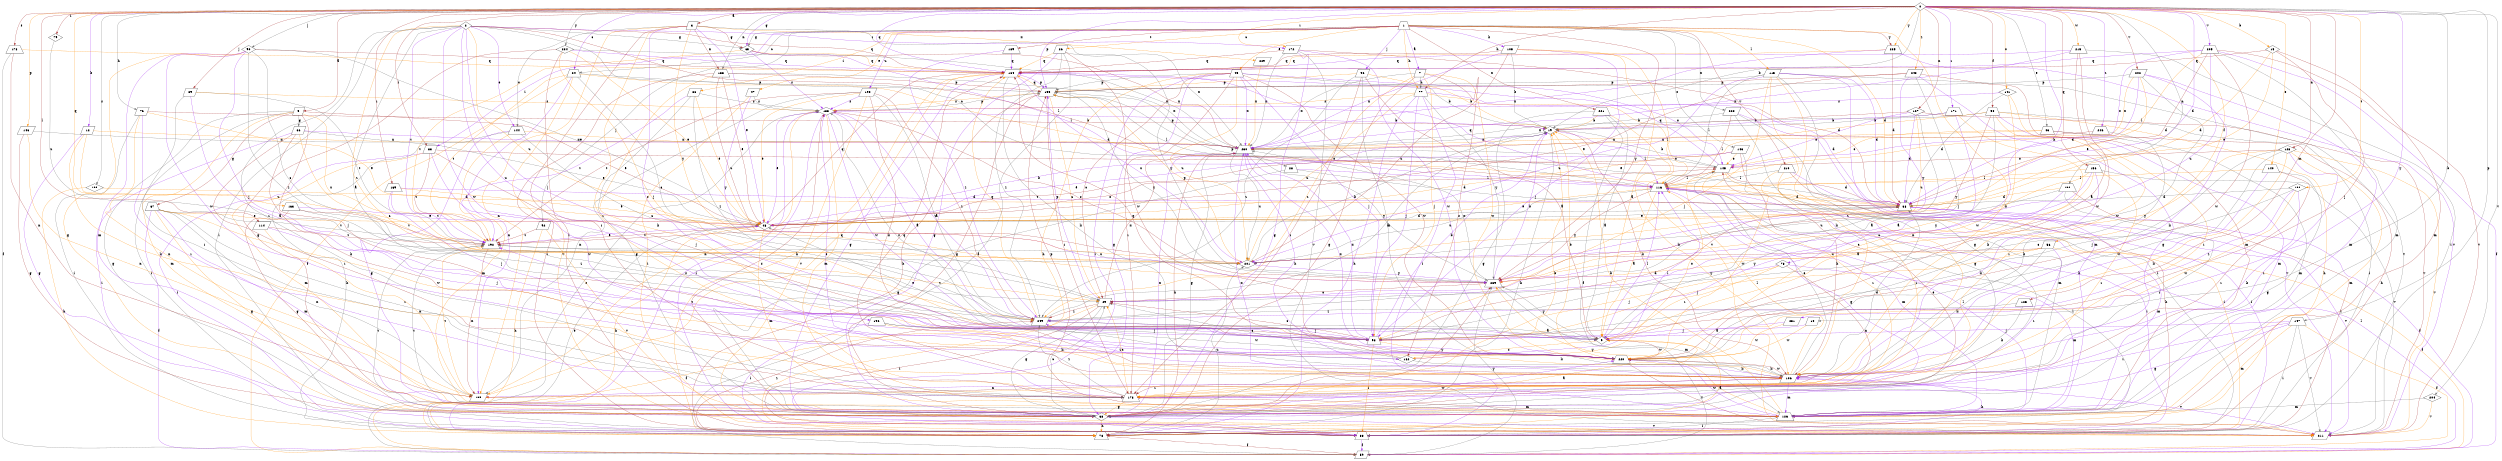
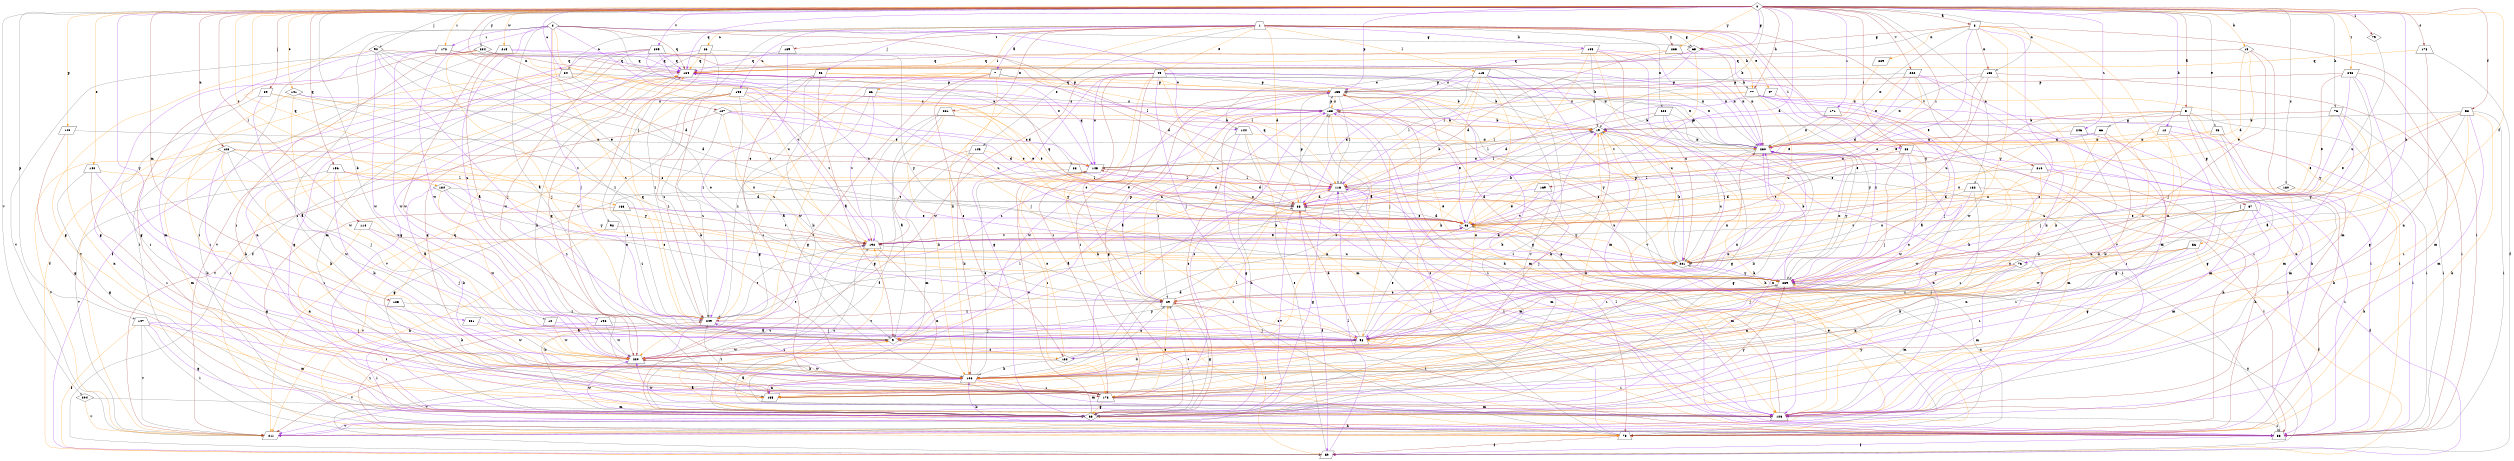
  strict digraph {
    node [shape=trapezium]
    edge [color=purple]
    0 [shape=diamond]
    3 [shape=parallelogram]
    5 [shape=parallelogram]
    10 [shape=parallelogram]
    12 [shape=parallelogram]
    15 [shape=diamond]
    19 [shape=diamond]
    24
    38
    43
    56 [shape=parallelogram]
    58
    65 [shape=diamond]
    73 [shape=diamond]
    76 [shape=parallelogram]
    77
    79 [shape=diamond]
    83 [shape=parallelogram]
    89 [shape=parallelogram]
    90 [shape=diamond]
    114 [shape=parallelogram]
    125
    127 [shape=diamond]
    128 [shape=diamond]
    132
    133
    140
    141 [shape=diamond]
    146 [shape=parallelogram]
    147
    155 [shape=parallelogram]
    156
    163
    164 [shape=parallelogram]
    169
    171
    172 [shape=parallelogram]
    178
    180 [shape=diamond]
    184 [shape=diamond]
    202 [shape=parallelogram]
    204 [shape=diamond]
    205
    215
    231 [shape=parallelogram]
    234 [shape=diamond]
    235
    246
    248 [shape=parallelogram]
    239
    88
    144
    173
    48 [shape=diamond]
    135 [shape=parallelogram]
    182 [shape=diamond]
    229 [shape=parallelogram]
    230
    98
    201 [shape=diamond]
    66 [shape=parallelogram]
    67
    68 [shape=diamond]
    126
    220
    106 [shape=parallelogram]
    116
    78
    192
    29 [shape=parallelogram]
    59 [shape=parallelogram]
    211 [shape=parallelogram]
    145 [shape=parallelogram]
    9 [shape=diamond]
    183 [shape=diamond]
    249 [shape=parallelogram]
    1
    7 [shape=parallelogram]
    26 [shape=parallelogram]
    45
    47 [shape=parallelogram]
    86 [shape=parallelogram]
    92 [shape=parallelogram]
    96 [shape=parallelogram]
    105 [shape=parallelogram]
    115 [shape=parallelogram]
    143 [shape=parallelogram]
    189
    193 [shape=parallelogram]
    210
    221
    228 [shape=parallelogram]
    2 [shape=diamond]
    28
    196
    0 -> 3 [color=brown label=a]
    0 -> 5 [color=brown label=a]
    0 -> 10 [color=gray40 label=b]
    0 -> 12 [label=b]
    0 -> 15 [color=darkorange label=b]
    0 -> 19 [color=gray40 label=b]
    0 -> 24 [label=c]
    0 -> 38 [label=d]
    0 -> 43 [color=gray40 label=e]
    0 -> 56 [color=darkorange label=f]
    0 -> 58 [color=brown label=f]
    0 -> 65 [label=g]
    0 -> 73 [label=h]
    0 -> 76 [color=gray40 label=h]
    0 -> 77 [color=brown label=h]
    0 -> 79 [color=brown label=i]
    0 -> 83 [color=brown label=i]
    0 -> 89 [color=brown label=j]
    0 -> 90 [color=gray40 label=j]
    0 -> 114 [color=brown label=l]
    0 -> 125 [color=brown label=m]
    0 -> 127 [color=brown label=n]
    0 -> 128 [color=brown label=n]
    0 -> 132 [color=gray40 label=n]
    0 -> 133 [color=gray40 label=n]
    0 -> 140 [color=darkorange label=o]
    0 -> 141 [color=darkorange label=o]
    0 -> 146 [color=darkorange label=p]
    0 -> 147 [color=gray40 label=p]
    0 -> 155 [label=p]
    0 -> 156 [color=brown label=q]
    0 -> 163 [color=darkorange label=q]
    0 -> 164 [label=q]
    0 -> 169 [color=brown label=r]
    0 -> 171 [label=r]
    0 -> 172 [color=darkorange label=r]
    0 -> 178 [color=brown label=s]
    0 -> 180 [color=gray40 label=s]
    0 -> 184 [color=darkorange label=t]
    0 -> 202 [color=brown label=v]
    0 -> 204 [color=gray40 label=v]
    0 -> 205 [label=v]
    0 -> 215 [color=darkorange label=w]
    0 -> 231 [label=y]
    0 -> 234 [color=gray40 label=y]
    0 -> 235 [color=darkorange label=y]
    0 -> 246 [label=z]
    0 -> 248 [color=darkorange label=z]
    3 -> 65 [color=brown label=g]
    3 -> 133 [color=brown label=n]
    3 -> 239 [color=darkorange label=y]
    3 -> 88 [color=brown label=i]
    3 -> 144 [color=gray40 label=o]
    3 -> 173 [color=darkorange label=r]
    3 -> 48 [label=e]
    3 -> 135 [color=darkorange label=n]
    3 -> 182 [label=s]
    3 -> 229 [color=darkorange label=x]
    3 -> 230 [color=gray40 label=x]
    5 -> 88 [color=gray40 label=i]
    5 -> 48 [color=brown label=e]
    5 -> 98 [color=brown label=j]
    5 -> 201 [color=darkorange label=u]
    5 -> 66 [color=gray40 label=g]
    5 -> 67 [color=brown label=g]
    5 -> 68 [color=gray40 label=g]
    5 -> 126 [color=darkorange label=m]
    10 -> 98 [label=j]
    10 -> 220 [color=darkorange label=w]
-   66 -> 88 [label=i]
+   12 -> 88 [label=i]
    12 -> 230 [color=darkorange label=x]
    12 -> 201 [color=darkorange label=u]
    12 -> 68 [label=g]
    12 -> 106 [color=darkorange label=k]
    15 -> 38 [color=darkorange label=d]
    15 -> 164 [color=brown label=q]
    15 -> 48 [color=darkorange label=e]
    15 -> 98 [color=brown label=j]
    15 -> 126 [color=brown label=m]
    19 -> 230 [color=gray40 label=x]
    19 -> 106 [color=brown label=k]
    19 -> 116 [label=l]
    19 -> 78 [color=gray40 label=h]
    24 -> 38 [color=darkorange label=d]
    24 -> 155 [color=gray40 label=p]
    24 -> 135 [label=n]
    24 -> 192 [color=darkorange label=t]
    24 -> 29 [color=gray40 label=c]
    24 -> 59 [color=darkorange label=f]
    24 -> 211 [color=darkorange label=v]
    38 -> 155 [color=gray40 label=p]
    38 -> 48 [color=gray40 label=e]
    38 -> 126 [label=m]
    38 -> 59 [label=f]
    38 -> 211 [label=v]
    43 -> 230 [color=darkorange label=x]
    43 -> 126 [color=gray40 label=m]
    43 -> 78 [color=brown label=h]
    43 -> 145 [color=darkorange label=o]
    56 -> 239 [color=darkorange label=y]
    56 -> 173 [label=r]
    56 -> 98 [color=darkorange label=j]
    56 -> 201 [color=brown label=u]
    56 -> 106 [color=gray40 label=k]
    56 -> 59 [color=darkorange label=f]
    58 -> 19 [color=gray40 label=b]
    58 -> 239 [color=brown label=y]
    58 -> 88 [color=gray40 label=i]
    58 -> 173 [color=darkorange label=r]
    58 -> 48 [color=darkorange label=e]
    58 -> 126 [label=m]
    58 -> 78 [color=darkorange label=h]
    58 -> 9 [color=gray40 label=a]
    65 -> 164 [color=darkorange label=q]
    65 -> 230 [color=brown label=x]
    65 -> 116 [label=l]
    65 -> 192 [color=darkorange label=t]
    65 -> 183 [label=s]
    73 -> 239 [label=y]
    73 -> 135 [color=brown label=n]
    73 -> 98 [color=darkorange label=j]
    73 -> 126 [label=m]
    73 -> 9 [color=darkorange label=r]
    76 -> 19 [color=brown label=b]
    76 -> 88 [color=gray40 label=i]
    76 -> 173 [label=r]
    76 -> 48 [color=darkorange label=e]
    76 -> 135 [color=darkorange label=n]
    77 -> 38 [label=d]
    77 -> 239 [color=gray40 label=y]
    77 -> 88 [label=i]
    77 -> 98 [label=j]
    77 -> 201 [color=darkorange label=u]
    77 -> 116 [color=darkorange label=l]
    77 -> 78 [label=h]
    77 -> 183 [color=darkorange label=s]
    79 -> 201 [color=gray40 label=u]
    83 -> 88 [label=i]
    83 -> 98 [color=brown label=j]
    83 -> 126 [color=darkorange label=m]
    83 -> 220 [label=w]
    83 -> 192 [color=brown label=t]
    83 -> 145 [color=brown label=o]
    89 -> 173 [color=gray40 label=r]
    89 -> 192 [color=gray40 label=t]
    89 -> 9 [label=a]
    89 -> 183 [color=darkorange label=s]
    90 -> 164 [color=brown label=q]
    90 -> 48 [color=gray40 label=e]
    90 -> 98 [label=j]
    90 -> 68 [color=darkorange label=g]
    90 -> 126 [label=m]
    90 -> 220 [label=w]
    90 -> 29 [color=gray40 label=c]
    90 -> 249 [color=gray40 label=z]
    114 -> 135 [color=darkorange label=n]
    114 -> 98 [label=j]
    114 -> 192 [color=brown label=t]
    125 -> 106 [color=gray40 label=k]
    125 -> 249 [color=gray40 label=z]
    127 -> 19 [color=brown label=b]
    127 -> 38 [label=d]
    127 -> 201 [color=darkorange label=u]
    127 -> 211 [color=brown label=v]
    127 -> 145 [label=o]
    127 -> 249 [color=gray40 label=z]
    128 -> 239 [color=darkorange label=y]
    128 -> 173 [label=r]
    128 -> 98 [color=gray40 label=j]
    128 -> 126 [color=darkorange label=m]
    128 -> 220 [color=gray40 label=w]
    128 -> 106 [color=darkorange label=k]
    128 -> 211 [color=darkorange label=v]
    128 -> 145 [color=brown label=o]
    132 -> 38 [color=darkorange label=d]
    132 -> 88 [color=brown label=i]
    132 -> 173 [color=gray40 label=r]
    132 -> 201 [color=gray40 label=u]
    132 -> 29 [label=c]
    133 -> 155 [color=brown label=p]
    133 -> 88 [color=brown label=i]
    133 -> 48 [color=brown label=e]
    133 -> 230 [color=gray40 label=x]
    133 -> 201 [color=brown label=u]
    133 -> 106 [color=darkorange label=k]
    140 -> 173 [color=brown label=r]
    140 -> 68 [color=gray40 label=g]
    140 -> 106 [label=k]
    140 -> 116 [color=darkorange label=l]
    141 -> 38 [color=gray40 label=d]
    141 -> 173 [color=darkorange label=r]
    141 -> 220 [color=darkorange label=w]
    141 -> 183 [label=s]
    146 -> 135 [color=darkorange label=n]
    146 -> 230 [color=gray40 label=x]
    146 -> 68 [color=brown label=g]
    147 -> 88 [color=gray40 label=i]
    147 -> 173 [label=r]
    147 -> 98 [label=j]
    147 -> 68 [label=g]
    147 -> 126 [color=darkorange label=m]
    147 -> 59 [color=darkorange label=f]
    147 -> 211 [color=gray40 label=v]
    155 -> 164 [color=darkorange label=q]
    155 -> 239 [color=gray40 label=y]
    155 -> 173 [color=brown label=r]
    155 -> 68 [color=brown label=g]
    155 -> 116 [color=gray40 label=l]
    155 -> 78 [color=brown label=h]
    155 -> 29 [color=darkorange label=c]
    155 -> 183 [color=darkorange label=s]
    156 -> 239 [color=darkorange label=y]
    156 -> 173 [color=darkorange label=r]
    156 -> 106 [label=k]
    156 -> 116 [color=darkorange label=l]
    156 -> 29 [label=c]
    156 -> 211 [color=gray40 label=v]
    156 -> 9 [color=darkorange label=a]
    163 -> 48 [label=e]
    163 -> 68 [color=brown label=g]
    163 -> 192 [color=brown label=t]
    163 -> 249 [color=gray40 label=z]
    164 -> 155 [label=p]
    164 -> 201 [label=u]
    164 -> 68 [label=g]
    164 -> 106 [color=gray40 label=k]
    164 -> 78 [color=darkorange label=h]
    169 -> 38 [label=d]
    169 -> 48 [color=darkorange label=e]
    169 -> 98 [label=j]
    169 -> 192 [label=t]
    171 -> 19 [label=b]
    171 -> 230 [color=gray40 label=x]
    171 -> 106 [color=darkorange label=k]
    171 -> 9 [label=a]
    172 -> 38 [color=brown label=d]
    172 -> 164 [color=brown label=q]
    172 -> 230 [color=gray40 label=x]
    172 -> 68 [label=g]
    172 -> 220 [label=w]
    172 -> 211 [color=gray40 label=v]
    178 -> 164 [color=darkorange label=q]
    178 -> 135 [color=brown label=n]
    178 -> 59 [color=gray40 label=f]
    180 -> 38 [color=darkorange label=d]
    180 -> 78 [color=darkorange label=h]
    184 -> 38 [color=gray40 label=d]
    184 -> 220 [color=darkorange label=w]
    184 -> 106 [label=k]
    184 -> 29 [color=gray40 label=c]
    184 -> 249 [label=z]
    202 -> 38 [label=d]
    202 -> 155 [color=gray40 label=p]
    202 -> 48 [color=darkorange label=e]
    202 -> 230 [color=darkorange label=x]
    202 -> 126 [label=m]
    202 -> 220 [color=gray40 label=w]
    202 -> 106 [label=k]
    204 -> 126 [color=gray40 label=m]
    204 -> 211 [color=darkorange label=v]
    205 -> 38 [color=brown label=d]
    205 -> 164 [label=q]
    205 -> 201 [label=u]
    205 -> 126 [color=gray40 label=m]
    205 -> 220 [color=brown label=w]
    205 -> 116 [color=darkorange label=l]
    205 -> 59 [label=f]
    205 -> 211 [color=brown label=v]
    205 -> 145 [label=o]
    215 -> 164 [label=q]
    215 -> 88 [color=gray40 label=i]
    215 -> 230 [label=x]
    215 -> 220 [color=brown label=w]
    215 -> 9 [color=brown label=a]
    231 -> 220 [color=darkorange label=w]
    231 -> 9 [label=a]
    234 -> 164 [label=q]
    234 -> 173 [color=brown label=r]
    234 -> 48 [color=darkorange label=e]
    234 -> 230 [color=gray40 label=x]
    234 -> 98 [color=darkorange label=j]
    234 -> 68 [color=brown label=g]
    235 -> 38 [color=brown label=d]
    235 -> 164 [color=darkorange label=q]
    235 -> 230 [label=x]
    235 -> 211 [label=v]
    246 -> 230 [color=brown label=x]
+   246 -> 126 [label=m]
    246 -> 106 [color=gray40 label=k]
    248 -> 155 [color=brown label=p]
    248 -> 239 [label=y]
    248 -> 48 [color=brown label=e]
    248 -> 98 [color=gray40 label=j]
    248 -> 68 [label=g]
    248 -> 126 [color=brown label=m]
    239 -> 19 [label=b]
    239 -> 230 [color=gray40 label=x]
    239 -> 126 [color=gray40 label=m]
    239 -> 29 [color=brown label=c]
    239 -> 183 [color=brown label=s]
    88 -> 106 [label=k]
    88 -> 59 [label=f]
    144 -> 230 [color=darkorange label=x]
    144 -> 68 [label=g]
    144 -> 126 [color=darkorange label=m]
    144 -> 78 [color=gray40 label=h]
    144 -> 29 [color=gray40 label=c]
    173 -> 164 [color=brown label=q]
    173 -> 68 [color=darkorange label=g]
    173 -> 126 [color=brown label=m]
    173 -> 29 [color=darkorange label=c]
    173 -> 183 [label=s]
    173 -> 249 [color=gray40 label=z]
    48 -> 19 [label=b]
    48 -> 38 [color=gray40 label=d]
    48 -> 164 [color=brown label=q]
    48 -> 126 [color=darkorange label=m]
    48 -> 78 [color=darkorange label=h]
    48 -> 192 [color=brown label=t]
    48 -> 145 [color=brown label=o]
    135 -> 164 [color=darkorange label=q]
    135 -> 192 [color=darkorange label=t]
    182 -> 164 [color=brown label=q]
    182 -> 106 [color=gray40 label=k]
    182 -> 116 [label=l]
    182 -> 29 [color=gray40 label=c]
    182 -> 145 [color=darkorange label=o]
    182 -> 183 [color=gray40 label=s]
    229 -> 230 [color=darkorange label=x]
    230 -> 155 [color=gray40 label=p]
    230 -> 239 [color=gray40 label=y]
    230 -> 201 [color=gray40 label=u]
    230 -> 68 [color=gray40 label=g]
    230 -> 106 [label=k]
    230 -> 78 [color=brown label=h]
    230 -> 145 [color=gray40 label=o]
    98 -> 19 [label=b]
    98 -> 38 [color=brown label=d]
    98 -> 88 [color=darkorange label=i]
    98 -> 48 [color=gray40 label=e]
    98 -> 230 [label=x]
    98 -> 106 [color=darkorange label=k]
    98 -> 29 [color=brown label=c]
    201 -> 19 [color=gray40 label=b]
    201 -> 155 [color=darkorange label=p]
    201 -> 239 [label=y]
    66 -> 173 [color=brown label=r]
    66 -> 48 [color=gray40 label=e]
    66 -> 230 [label=x]
    66 -> 106 [color=brown label=k]
    66 -> 29 [color=darkorange label=c]
    67 -> 173 [color=gray40 label=r]
    67 -> 48 [color=darkorange label=e]
    67 -> 135 [color=gray40 label=n]
    67 -> 68 [color=darkorange label=g]
    67 -> 126 [label=m]
    67 -> 220 [color=darkorange label=w]
    67 -> 192 [color=gray40 label=t]
    67 -> 59 [label=f]
    68 -> 19 [color=darkorange label=b]
    68 -> 239 [color=brown label=y]
    68 -> 230 [label=x]
    68 -> 220 [label=w]
    68 -> 78 [color=darkorange label=h]
    68 -> 192 [color=gray40 label=t]
    68 -> 29 [color=gray40 label=c]
    68 -> 211 [label=v]
    68 -> 145 [color=brown label=o]
    68 -> 9 [color=darkorange label=a]
    68 -> 183 [color=brown label=s]
    126 -> 19 [color=darkorange label=b]
    126 -> 155 [color=brown label=p]
    126 -> 239 [color=darkorange label=y]
    126 -> 88 [color=gray40 label=i]
    126 -> 230 [label=x]
    126 -> 220 [label=w]
    126 -> 116 [label=l]
    126 -> 192 [color=gray40 label=t]
    220 -> 19 [color=darkorange label=b]
    220 -> 230 [label=x]
    220 -> 106 [color=gray40 label=k]
    220 -> 192 [label=t]
    220 -> 211 [color=brown label=v]
    106 -> 38 [color=gray40 label=d]
    106 -> 173 [color=brown label=r]
    106 -> 135 [label=n]
    106 -> 126 [label=m]
    106 -> 220 [color=brown label=w]
    106 -> 116 [color=darkorange label=l]
    106 -> 211 [label=v]
    106 -> 145 [color=gray40 label=o]
    106 -> 249 [label=z]
    116 -> 38 [color=darkorange label=d]
    116 -> 164 [label=q]
    116 -> 239 [color=brown label=y]
    116 -> 88 [label=i]
    116 -> 48 [color=darkorange label=e]
    116 -> 201 [color=gray40 label=u]
    116 -> 68 [label=g]
    116 -> 126 [label=m]
    116 -> 9 [color=darkorange label=a]
    78 -> 48 [color=gray40 label=e]
    78 -> 201 [color=gray40 label=u]
    78 -> 116 [color=gray40 label=l]
    78 -> 59 [color=brown label=f]
    78 -> 9 [color=darkorange label=a]
    78 -> 183 [label=s]
    78 -> 249 [color=brown label=z]
    192 -> 48 [label=e]
    192 -> 135 [color=brown label=n]
    192 -> 201 [color=gray40 label=u]
    29 -> 155 [label=p]
    29 -> 88 [color=brown label=i]
    29 -> 230 [color=brown label=x]
    29 -> 68 [color=gray40 label=g]
    29 -> 59 [color=darkorange label=f]
    29 -> 249 [color=brown label=z]
    59 -> 239 [color=gray40 label=y]
    59 -> 116 [label=l]
    59 -> 183 [color=gray40 label=s]
    145 -> 19 [color=gray40 label=b]
    145 -> 38 [color=brown label=d]
    145 -> 164 [label=q]
    145 -> 88 [color=darkorange label=i]
    145 -> 173 [color=darkorange label=r]
    145 -> 116 [color=brown label=l]
    9 -> 239 [color=gray40 label=y]
    9 -> 182 [color=darkorange label=s]
    9 -> 220 [color=brown label=w]
    9 -> 116 [label=l]
    183 -> 19 [label=b]
    183 -> 155 [color=gray40 label=p]
    183 -> 88 [label=i]
    183 -> 48 [label=e]
    183 -> 135 [color=darkorange label=n]
    183 -> 126 [color=darkorange label=m]
    183 -> 220 [label=w]
    183 -> 9 [label=a]
    183 -> 249 [label=z]
    249 -> 19 [color=gray40 label=b]
    249 -> 164 [color=darkorange label=q]
    249 -> 98 [label=j]
    249 -> 192 [color=gray40 label=t]
    249 -> 9 [color=gray40 label=a]
    1 -> 24 [color=gray40 label=c]
    1 -> 38 [color=darkorange label=d]
    1 -> 65 [color=gray40 label=g]
    1 -> 77 [color=darkorange label=h]
    1 -> 83 [label=i]
    1 -> 235 [color=brown label=y]
    1 -> 239 [color=brown label=y]
    1 -> 106 [color=darkorange label=k]
    1 -> 7 [label=a]
    1 -> 26 [color=darkorange label=c]
    1 -> 45 [color=darkorange label=e]
    1 -> 47 [color=darkorange label=e]
    1 -> 86 [color=darkorange label=i]
    1 -> 92 [color=gray40 label=j]
    1 -> 96 [label=j]
    1 -> 105 [label=k]
    1 -> 115 [color=darkorange label=l]
    1 -> 143 [color=gray40 label=o]
    1 -> 189 [color=brown label=t]
    1 -> 193 [label=u]
    1 -> 210 [color=brown label=v]
    1 -> 221 [color=brown label=x]
    1 -> 228 [color=gray40 label=x]
    7 -> 77 [color=gray40 label=h]
    7 -> 182 [color=brown label=s]
    7 -> 230 [color=gray40 label=x]
    7 -> 98 [color=darkorange label=j]
    7 -> 68 [color=brown label=g]
    7 -> 220 [color=darkorange label=w]
    7 -> 249 [color=darkorange label=z]
    26 -> 164 [color=darkorange label=q]
    26 -> 239 [color=gray40 label=y]
    26 -> 68 [label=g]
    26 -> 220 [color=brown label=w]
    26 -> 59 [color=gray40 label=f]
    26 -> 249 [color=gray40 label=z]
    45 -> 19 [color=gray40 label=b]
    45 -> 155 [color=gray40 label=p]
    45 -> 88 [label=i]
    45 -> 173 [color=brown label=r]
    45 -> 230 [label=x]
    45 -> 98 [label=j]
    45 -> 201 [color=darkorange label=u]
    45 -> 68 [label=g]
    45 -> 220 [color=brown label=w]
    45 -> 78 [color=darkorange label=h]
    45 -> 29 [color=brown label=c]
    45 -> 145 [label=o]
    47 -> 239 [label=y]
    47 -> 88 [color=darkorange label=i]
    47 -> 183 [color=gray40 label=s]
    86 -> 48 [color=darkorange label=e]
    86 -> 68 [color=gray40 label=g]
    86 -> 192 [label=t]
    86 -> 183 [color=gray40 label=s]
    86 -> 249 [color=gray40 label=z]
    92 -> 78 [color=darkorange label=h]
    92 -> 192 [color=brown label=t]
    92 -> 211 [color=darkorange label=v]
    96 -> 19 [color=darkorange label=b]
    96 -> 155 [color=darkorange label=p]
    96 -> 173 [color=brown label=r]
    96 -> 106 [color=gray40 label=k]
    96 -> 9 [color=brown label=a]
    96 -> 249 [color=gray40 label=z]
    105 -> 19 [color=gray40 label=b]
    105 -> 164 [color=brown label=q]
    105 -> 230 [label=x]
    105 -> 98 [label=j]
    105 -> 201 [color=brown label=u]
    105 -> 211 [color=darkorange label=v]
    105 -> 9 [color=darkorange label=a]
    115 -> 38 [label=d]
    115 -> 155 [color=gray40 label=p]
    115 -> 135 [color=darkorange label=n]
    115 -> 98 [color=darkorange label=j]
    115 -> 201 [label=u]
    115 -> 68 [color=gray40 label=g]
    115 -> 126 [label=m]
    115 -> 106 [color=darkorange label=k]
    115 -> 116 [color=gray40 label=l]
    115 -> 211 [color=gray40 label=v]
    143 -> 48 [label=e]
    143 -> 126 [color=gray40 label=m]
    143 -> 106 [color=brown label=k]
    143 -> 192 [color=brown label=t]
    143 -> 145 [color=darkorange label=o]
    189 -> 164 [label=q]
    189 -> 249 [label=z]
    193 -> 48 [color=darkorange label=e]
    193 -> 135 [color=gray40 label=n]
    193 -> 106 [color=brown label=k]
    193 -> 192 [color=brown label=t]
    193 -> 211 [color=darkorange label=v]
    193 -> 9 [color=gray40 label=a]
    193 -> 183 [label=s]
    193 -> 249 [color=brown label=z]
    210 -> 88 [label=i]
    210 -> 173 [color=darkorange label=r]
    210 -> 220 [color=darkorange label=w]
    210 -> 116 [color=gray40 label=l]
    210 -> 78 [color=brown label=h]
    221 -> 19 [color=darkorange label=b]
+   221 -> 239 [color=darkorange label=y]
    221 -> 68 [color=gray40 label=g]
    221 -> 106 [color=darkorange label=k]
    221 -> 59 [color=gray40 label=f]
    221 -> 9 [color=gray40 label=a]
    228 -> 19 [color=gray40 label=b]
    228 -> 88 [color=gray40 label=i]
    228 -> 68 [color=gray40 label=g]
    228 -> 116 [color=brown label=l]
    228 -> 211 [label=v]
    2 -> 65 [color=gray40 label=g]
    2 -> 164 [color=brown label=q]
    2 -> 172 [label=r]
    2 -> 88 [color=gray40 label=i]
    2 -> 144 [label=o]
    2 -> 173 [color=gray40 label=r]
    2 -> 98 [label=j]
    2 -> 201 [color=darkorange label=u]
    2 -> 220 [label=w]
    2 -> 116 [color=brown label=l]
    2 -> 192 [label=t]
    2 -> 9 [color=gray40 label=a]
    2 -> 249 [color=darkorange label=z]
    2 -> 28 [color=gray40 label=c]
    2 -> 196 [label=u]
    28 -> 38 [color=gray40 label=d]
    28 -> 68 [color=gray40 label=g]
    28 -> 116 [label=l]
    196 -> 88 [label=i]
    196 -> 98 [color=gray40 label=j]
    196 -> 220 [color=gray40 label=w]
    196 -> 106 [color=darkorange label=k]
  }
